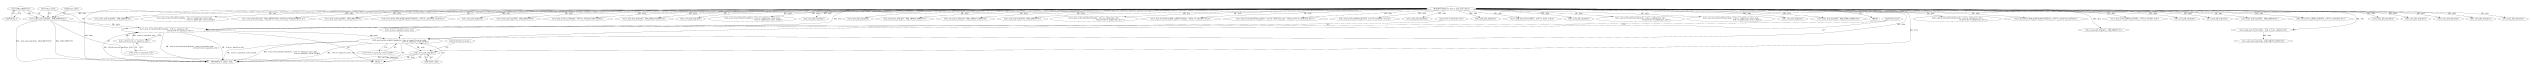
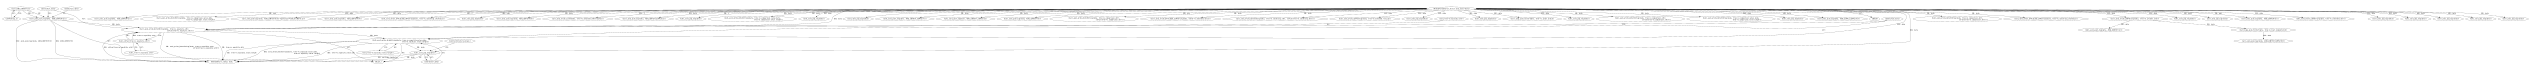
  digraph {
    fontname="JetBrains Mono"
    node [fontname="JetBrains Mono"]
    edge [fontname="JetBrains Mono"]
    n1 [label="(Call,asn1_write_OctetString(data, tree->u.equality.value.data,\n                                     tree->u.equality.value.length))"]
    n2 [label="(Call,asn1_pop_tag(data))"]
    n3 [label="(Block,)"]
    n4 [label="(Call,tree->u.equality.value.length)"]
    n5 [label="(MethodReturn,static bool)"]
    n6 [label="(Identifier,data)"]
    n7 [label="(Call,asn1_write_OctetString(data, tree->u.equality.attr,\n                                     strlen(tree->u.equality.attr)))"]
    n8 [label="(Call,strlen(tree->u.equality.attr))"]
    n9 [label="(Call,tree->u.equality.attr)"]
    n10 [label="(Call,asn1_push_tag(data, ASN1_CONTEXT(3)))"]
    n11 [label="(Call,ASN1_CONTEXT(3))"]
    n12 [label="(LDAPString,3)"]
    n13 [label="(MethodParameterIn,struct asn1_data *data)"]
    n14 [label="(Call,asn1_write_OctetString(data, tree->u.comparison.attr,\n                                     strlen(tree->u.comparison.attr)))"]
    n15 [label="(Call,asn1_write_DATA_BLOB_LDAPString(data, tree->u.substring.chunks[i]))"]
    n16 [label="(Call,asn1_pop_tag(data))"]
    n17 [label="(Call,asn1_pop_tag(data))"]
    n18 [label="(Call,asn1_push_tag(data, ASN1_CONTEXT(5)))"]
    n19 [label="(Call,asn1_write_LDAPString(data, tree->u.extended.attr))"]
    n20 [label="(Call,asn1_pop_tag(data))"]
    n21 [label="(Call,asn1_pop_tag(data))"]
    n22 [label="(Call,asn1_pop_tag(data))"]
    n23 [label="(Call,asn1_pop_tag(data))"]
    n24 [label="(Call,asn1_pop_tag(data))"]
    n25 [label="(Call,asn1_push_tag(data, ASN1_CONTEXT(2)))"]
    n26 [label="(Call,asn1_write_OctetString(data, tree->u.comparison.value.data,\n                                     tree->u.comparison.value.length))"]
    n27 [label="(Call,asn1_push_tag(data, ASN1_CONTEXT(tree->operation==LDB_OP_AND?0:1)))"]
    n28 [label="(Call,asn1_push_tag(data, ASN1_CONTEXT(9)))"]
    n29 [label="(Call,asn1_write_DATA_BLOB_LDAPString(data, tree->u.substring.chunks[i]))"]
    n30 [label="(Call,asn1_pop_tag(data))"]
    n31 [label="(Call,asn1_push_tag(data, ASN1_CONTEXT(8)))"]
    n32 [label="(Call,asn1_write_uint8(data, tree->u.extended.dnAttributes))"]
    n33 [label="(Call,asn1_push_tag(data, ASN1_CONTEXT_SIMPLE(1)))"]
    n34 [label="(Call,asn1_pop_tag(data))"]
    n35 [label="(Call,asn1_write_OctetString(data, tree->u.comparison.value.data,\n                                     tree->u.comparison.value.length))"]
    n36 [label="(Call,asn1_pop_tag(data))"]
    n37 [label="(Call,asn1_write_LDAPString(data, tree->u.present.attr))"]
    n38 [label="(Call,asn1_pop_tag(data))"]
    n39 [label="(Call,asn1_push_tag(data, ASN1_CONTEXT_SIMPLE(7)))"]
    n40 [label="(Call,asn1_push_tag(data, ASN1_CONTEXT_SIMPLE(2)))"]
    n41 [label="(Call,asn1_push_tag(data, ASN1_CONTEXT(4)))"]
    n42 [label="(Call,asn1_write_OctetString(data, tree->u.comparison.attr,\n                                     strlen(tree->u.comparison.attr)))"]
    n43 [label="(Call,asn1_write_DATA_BLOB_LDAPString(data, &tree->u.extended.value))"]
    n44 [label="(Call,asn1_write_OctetString(data, tree->u.substring.attr, strlen(tree->u.substring.attr)))"]
    n45 [label="(Call,ldap_push_filter(data, tree->u.list.elements[i]))"]
    n46 [label="(Call,asn1_write_LDAPString(data, tree->u.extended.rule_id))"]
    n47 [label="(Call,asn1_pop_tag(data))"]
    n48 [label="(Call,asn1_pop_tag(data))"]
    n49 [label="(Call,ldap_push_filter(data, tree->u.isnot.child))"]
    n50 [label="(Call,asn1_pop_tag(data))"]
    n51 [label="(Call,asn1_write_OctetString(data, tree->u.comparison.attr,\n                                     strlen(tree->u.comparison.attr)))"]
    n52 [label="(Call,asn1_write_OctetString(data, tree->u.comparison.value.data,\n                                     tree->u.comparison.value.length))"]
    n53 [label="(Call,asn1_pop_tag(data))"]
    n54 [label="(Call,asn1_push_tag(data, ASN1_SIMPLE_SIMPLE(4)))"]
    n55 [label="(Call,asn1_push_tag(data, ASN1_CONTEXT(6)))"]
    1000107
    n57 [label="(Call,asn1_push_tag(data, ASN1_CONTEXT_SIMPLE(0)))"]
    n58 [label="(Call,tree->u.equality.attr)"]
    n59 [label="(Identifier,data)"]
-   n60 [label="(Call,tree->u.equality.value.data)"]
    n61 [label="(Identifier,data)"]
    n62 [label="(ControlStructure,break;)"]
    n63 [label="(Identifier,data)"]
    n1 -> n2 [label="DDG: data"]
    n1 -> n3 [label="AST: "]
    n1 -> n4 [label="CFG: "]
    n1 -> n5 [label="DDG: asn1_write_OctetString(data, tree->u.equality.value.data,\n                                     tree->u.equality.value.length)"]
    n1 -> n5 [label="DDG: tree->u.equality.value.data"]
    n1 -> n5 [label="DDG: tree->u.equality.value.length"]
    n2 -> n3 [label="AST: "]
    n2 -> n5 [label="DDG: asn1_pop_tag(data)"]
    n2 -> n5 [label="DDG: data"]
    n2 -> n6 [label="CFG: "]
    n4 -> n1 [label="AST: "]
    n6 -> n1 [label="CFG: "]
    n6 -> n2 [label="AST: "]
    n7 -> n1 [label="DDG: data"]
    n7 -> n3 [label="AST: "]
    n7 -> n5 [label="DDG: tree->u.equality.attr"]
    n7 -> n5 [label="DDG: strlen(tree->u.equality.attr)"]
    n7 -> n5 [label="DDG: asn1_write_OctetString(data, tree->u.equality.attr,\n                                     strlen(tree->u.equality.attr))"]
    n7 -> n8 [label="CFG: "]
    n8 -> n7 [label="AST: "]
    n8 -> n7 [label="DDG: tree->u.equality.attr"]
    n8 -> n9 [label="CFG: "]
    n9 -> n8 [label="AST: "]
    n10 -> n3 [label="AST: "]
    n10 -> n5 [label="DDG: asn1_push_tag(data, ASN1_CONTEXT(3))"]
    n10 -> n5 [label="DDG: ASN1_CONTEXT(3)"]
    n10 -> n7 [label="DDG: data"]
    n11 -> n10 [label="AST: "]
    n11 -> n10 [label="DDG: 3"]
    n11 -> n12 [label="CFG: "]
    n12 -> n11 [label="AST: "]
    n13 -> n1 [label="DDG: data"]
    n13 -> n2 [label="DDG: data"]
-   n13 -> n5 [label="DDG: data"]
    n13 -> n7 [label="DDG: data"]
-   n13 -> n10 [label="DDG: data"]
    n13 -> n14 [label="DDG: data"]
    n13 -> n15 [label="DDG: data"]
    n13 -> n16 [label="DDG: data"]
    n13 -> n17 [label="DDG: data"]
    n13 -> n18 [label="DDG: data"]
    n13 -> n19 [label="DDG: data"]
    n13 -> n20 [label="DDG: data"]
    n13 -> n21 [label="DDG: data"]
    n13 -> n22 [label="DDG: data"]
    n13 -> n23 [label="DDG: data"]
    n13 -> n24 [label="DDG: data"]
    n13 -> n25 [label="DDG: tag"]
    n13 -> n26 [label="DDG: data"]
    n13 -> n27 [label="DDG: data"]
    n13 -> n28 [label="DDG: 3"]
    n13 -> n29 [label="DDG: data"]
    n13 -> n30 [label="DDG: data"]
-   n13 -> n31 [label="DDG: data"]
+   n13 -> n31 [label="DDG: 3"]
    n13 -> n32 [label="DDG: data"]
    n13 -> n33 [label="DDG: 3"]
    n13 -> n34 [label="DDG: data"]
    n13 -> n35 [label="DDG: data"]
    n13 -> n36 [label="DDG: data"]
    n13 -> n37 [label="DDG: data"]
    n13 -> n38 [label="DDG: data"]
    n13 -> n39 [label="DDG: data"]
    n13 -> n40 [label="DDG: data"]
    n13 -> n41 [label="DDG: asn"]
    n13 -> n42 [label="DDG: data"]
    n13 -> n43 [label="DDG: data"]
    n13 -> n44 [label="DDG: data"]
-   n13 -> n45 [label="DDG: data"]
+   n37 -> n45 [label="DDG: data"]
    n13 -> n46 [label="DDG: data"]
    n13 -> n47 [label="DDG: data"]
    n13 -> n48 [label="DDG: data"]
    n13 -> n49 [label="DDG: data"]
    n13 -> n50 [label="DDG: data"]
    n13 -> n51 [label="DDG: data"]
    n13 -> n52 [label="DDG: data"]
    n13 -> n53 [label="DDG: data"]
    n13 -> n54 [label="DDG: data"]
-   n13 -> n55 [label="DDG: data"]
+   n37 -> n55 [label="DDG: data"]
    n13 -> 1000107 [label="AST: "]
    n45 -> n57 [label="DDG: data"]
    n58 -> n7 [label="AST: "]
    n59 -> n1 [label="AST: "]
    n59 -> n7 [label="CFG: "]
-   n60 -> n1 [label="AST: "]
    n61 -> n10 [label="AST: "]
    n62 -> n2 [label="CFG: "]
    n63 -> n7 [label="AST: "]
    n63 -> n10 [label="CFG: "]
  }
